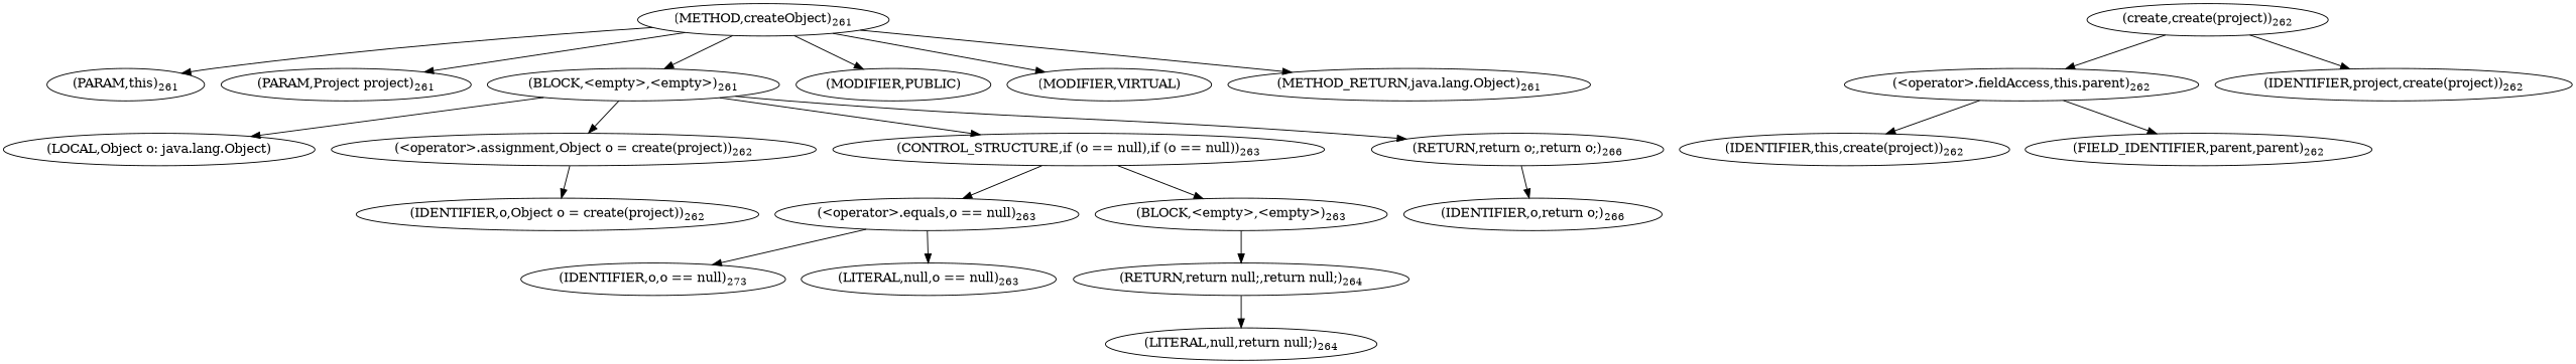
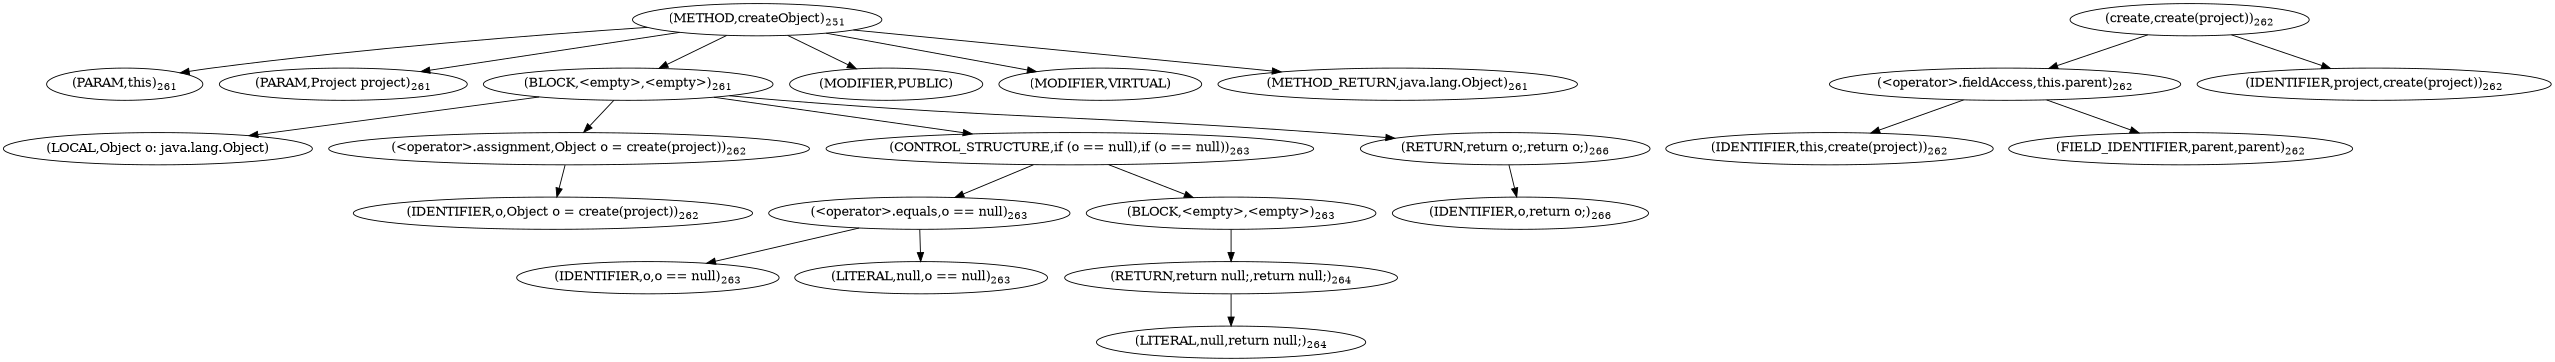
  digraph {
-   n1 [label=<(METHOD,createObject)<SUB>261</SUB>>]
+   n1 [label=<(METHOD,createObject)<SUB>251</SUB>>]
    n2 [label=<(PARAM,this)<SUB>261</SUB>>]
    n3 [label=<(PARAM,Project project)<SUB>261</SUB>>]
    n4 [label=<(BLOCK,&lt;empty&gt;,&lt;empty&gt;)<SUB>261</SUB>>]
    n5 [label=<(MODIFIER,PUBLIC)>]
    n6 [label=<(MODIFIER,VIRTUAL)>]
    n7 [label=<(METHOD_RETURN,java.lang.Object)<SUB>261</SUB>>]
    n8 [label=<(LOCAL,Object o: java.lang.Object)>]
    n9 [label=<(&lt;operator&gt;.assignment,Object o = create(project))<SUB>262</SUB>>]
    n10 [label=<(CONTROL_STRUCTURE,if (o == null),if (o == null))<SUB>263</SUB>>]
    n11 [label=<(RETURN,return o;,return o;)<SUB>266</SUB>>]
    n12 [label=<(IDENTIFIER,o,Object o = create(project))<SUB>262</SUB>>]
    n13 [label=<(&lt;operator&gt;.equals,o == null)<SUB>263</SUB>>]
    n14 [label=<(BLOCK,&lt;empty&gt;,&lt;empty&gt;)<SUB>263</SUB>>]
    n15 [label=<(IDENTIFIER,o,return o;)<SUB>266</SUB>>]
    n16 [label=<(create,create(project))<SUB>262</SUB>>]
    n17 [label=<(&lt;operator&gt;.fieldAccess,this.parent)<SUB>262</SUB>>]
    n18 [label=<(IDENTIFIER,project,create(project))<SUB>262</SUB>>]
    n19 [label=<(IDENTIFIER,this,create(project))<SUB>262</SUB>>]
    n20 [label=<(FIELD_IDENTIFIER,parent,parent)<SUB>262</SUB>>]
-   n21 [label=<(IDENTIFIER,o,o == null)<SUB>273</SUB>>]
+   n21 [label=<(IDENTIFIER,o,o == null)<SUB>263</SUB>>]
    n22 [label=<(LITERAL,null,o == null)<SUB>263</SUB>>]
    n23 [label=<(RETURN,return null;,return null;)<SUB>264</SUB>>]
    n24 [label=<(LITERAL,null,return null;)<SUB>264</SUB>>]
    n1 -> n2
    n1 -> n3
    n1 -> n4
    n1 -> n5
    n1 -> n6
    n1 -> n7
    n4 -> n8
    n4 -> n9
    n4 -> n10
    n4 -> n11
    n9 -> n12
    n10 -> n13
    n10 -> n14
    n11 -> n15
    n13 -> n21
    n13 -> n22
    n14 -> n23
    n16 -> n17
    n16 -> n18
    n17 -> n19
    n17 -> n20
    n23 -> n24
  }
